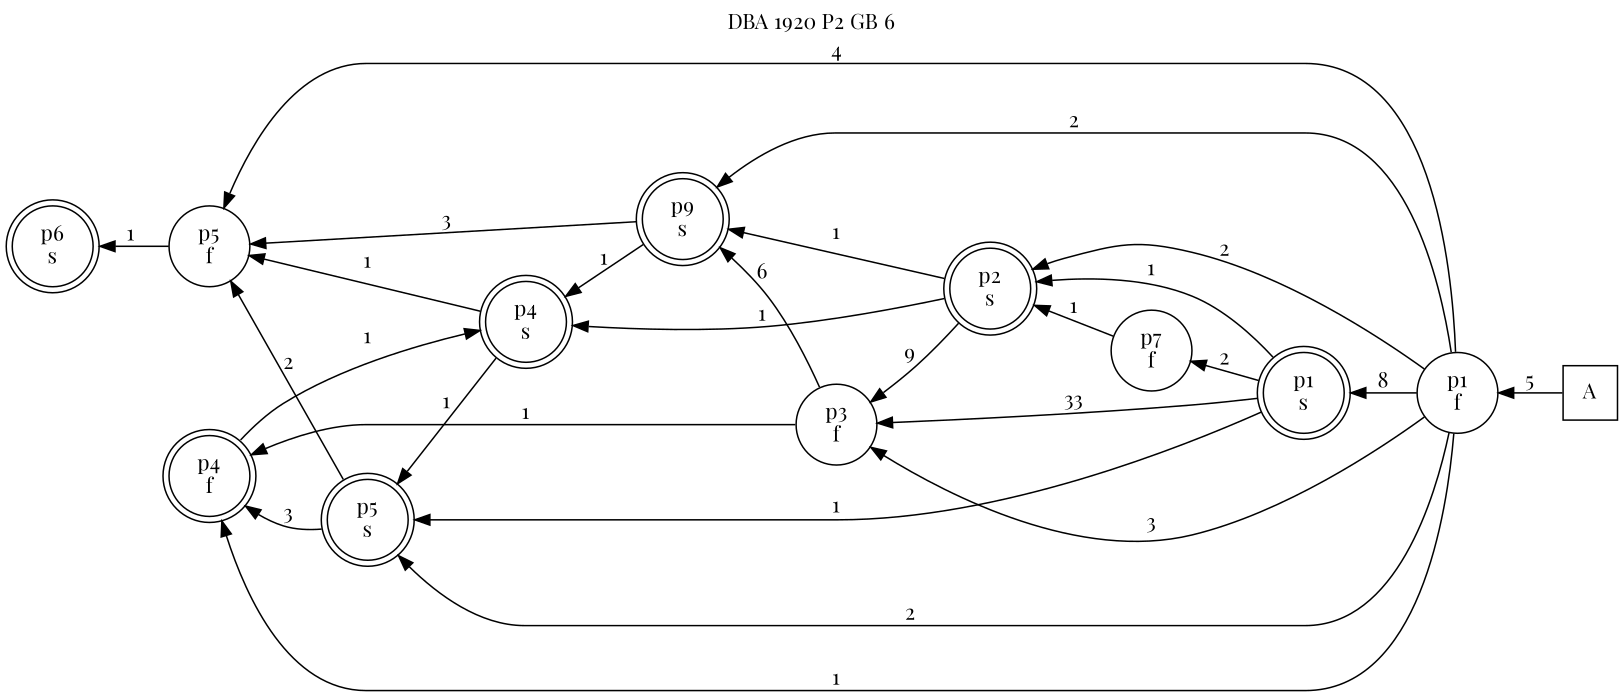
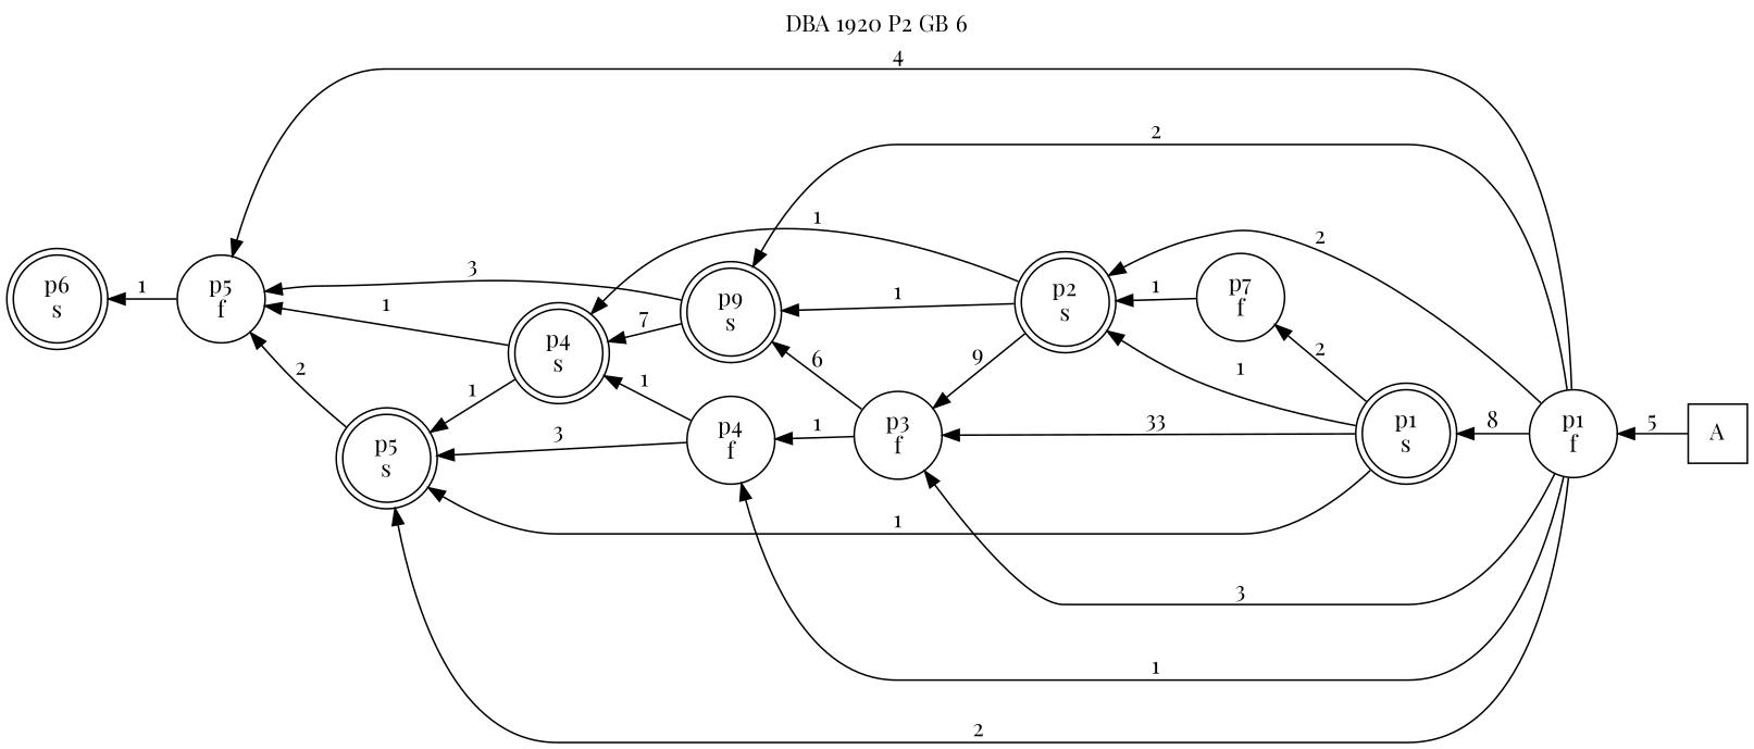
  digraph {
    fontname="Playfair Display"
    label=" DBA 1920 P2 GB 6 "
    labelloc=tl
    rankdir=RL
    node [fontname="Playfair Display" shape=doublecircle]
    edge [fontname="Playfair Display"]
    n1 [label=A shape=square]
    n2 [label="p1\nf" shape=circle]
    n3 [label="p1\ns"]
    n4 [label="p2\ns"]
    n5 [label="p3\nf" shape=circle]
    n6 [label="p9\ns"]
-   n7 [label="p4\nf"]
+   n7 [label="p4\nf" shape=circle]
    n8 [label="p5\nf" shape=circle]
    n9 [label="p5\ns"]
    n10 [label="p7\nf" shape=circle]
    n11 [label="p4\ns"]
    n12 [label="p6\ns"]
    n1 -> n2 [label=5]
    n2 -> n3 [label=8]
    n2 -> n4 [label=2]
    n2 -> n5 [label=3]
    n2 -> n6 [label=2]
    n2 -> n7 [label=1]
    n2 -> n8 [label=4]
    n2 -> n9 [label=2]
    n3 -> n4 [label=1]
    n3 -> n5 [label=33]
    n3 -> n9 [label=1]
    n3 -> n10 [label=2]
    n4 -> n5 [label=9]
    n4 -> n6 [label=1]
    n4 -> n11 [label=1]
    n5 -> n6 [label=6]
    n5 -> n7 [label=1]
    n6 -> n8 [label=3]
-   n6 -> n11 [label=1]
-   n9 -> n7 [label=3]
+   n6 -> n11 [label=7]
+   n7 -> n9 [label=3]
    n7 -> n11 [label=1]
    n8 -> n12 [label=1]
    n9 -> n8 [label=2]
    n10 -> n4 [label=1]
    n11 -> n8 [label=1]
    n11 -> n9 [label=1]
  }
